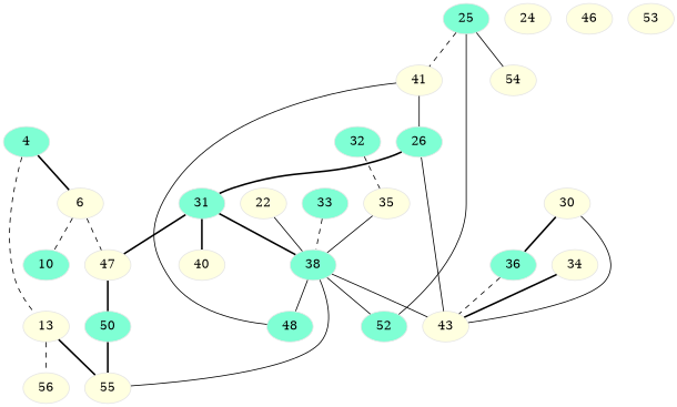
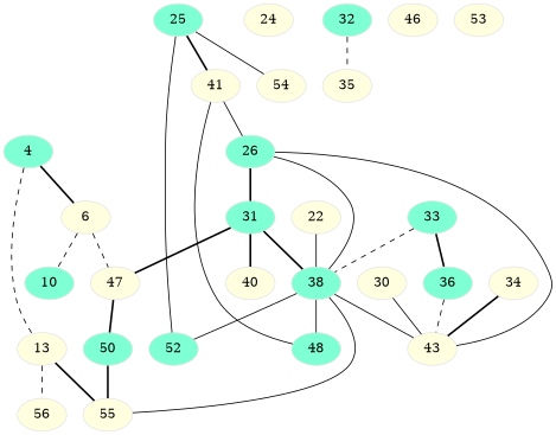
  graph {
    node [color=gray90 fillcolor=lightyellow style=filled]
    edge [style=solid]
    4 [fillcolor=aquamarine]
    6
    13
    10 [fillcolor=aquamarine]
    47 [super="+44"]
    55 [super="+45"]
    56
    50 [fillcolor=aquamarine]
    38 [fillcolor=aquamarine super="+8+37+27"]
    52 [fillcolor=aquamarine]
    43 [super="+39"]
    48 [fillcolor=aquamarine super="+29+42"]
    22
    24
    25 [fillcolor=aquamarine super="+16"]
    41
    54 [super="+12+51+49+2+3"]
    26 [fillcolor=aquamarine super="+11+9"]
    31 [fillcolor=aquamarine super="+7"]
    40
    30 [super="+21"]
    32 [fillcolor=aquamarine]
    35
    33 [fillcolor=aquamarine super="+5"]
    36 [fillcolor=aquamarine]
    34 [super="+28"]
    46
    53
    4 -- 6 [style=bold]
    4 -- 13 [style=dashed]
    6 -- 10 [style=dashed]
    6 -- 47 [style=dashed weight=2]
    13 -- 55 [style=bold weight=2]
    13 -- 56 [style=dashed]
    47 -- 50 [style=bold]
    50 -- 55 [style=bold]
    38 -- 55
    38 -- 52
    38 -- 43 [weight=3]
    38 -- 48 [weight=4]
    22 -- 38
    25 -- 52 [weight=2]
-   25 -- 41 [style=dashed]
+   25 -- 41 [style=bold]
    25 -- 54
    41 -- 48
    41 -- 26 [weight=2]
-   35 -- 38
+   26 -- 38
    26 -- 43 [weight=2]
    26 -- 31 [style=bold weight=2]
    31 -- 47 [style=bold weight=2]
    31 -- 38 [style=bold weight=2]
    31 -- 40 [style=bold]
    30 -- 43
    32 -- 35 [style=dashed]
    33 -- 38 [style=dashed]
-   30 -- 36 [style=bold]
+   33 -- 36 [style=bold]
    36 -- 43 [style=dashed]
    34 -- 43 [style=bold]
  }
